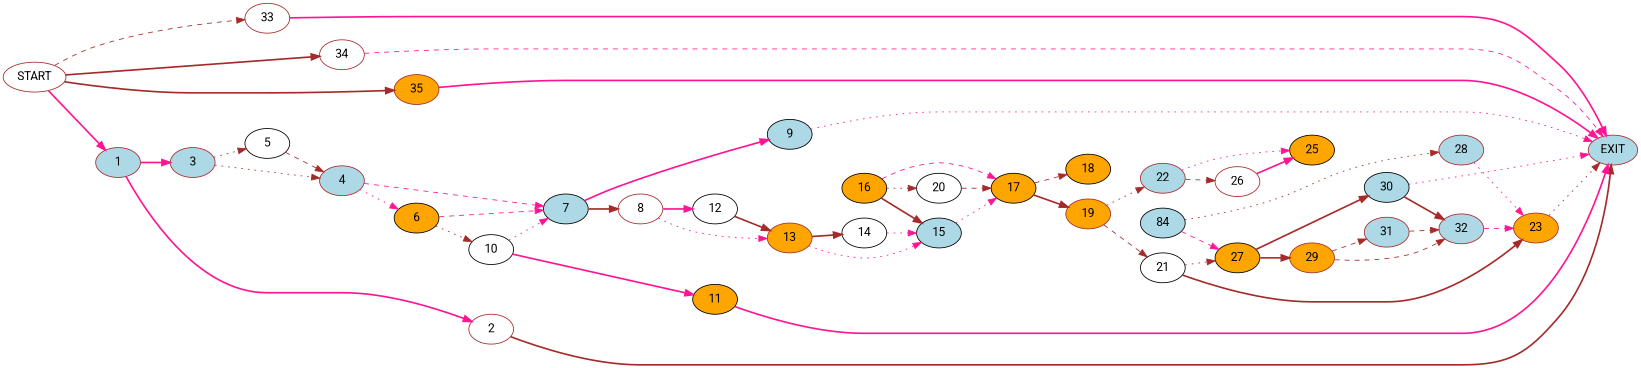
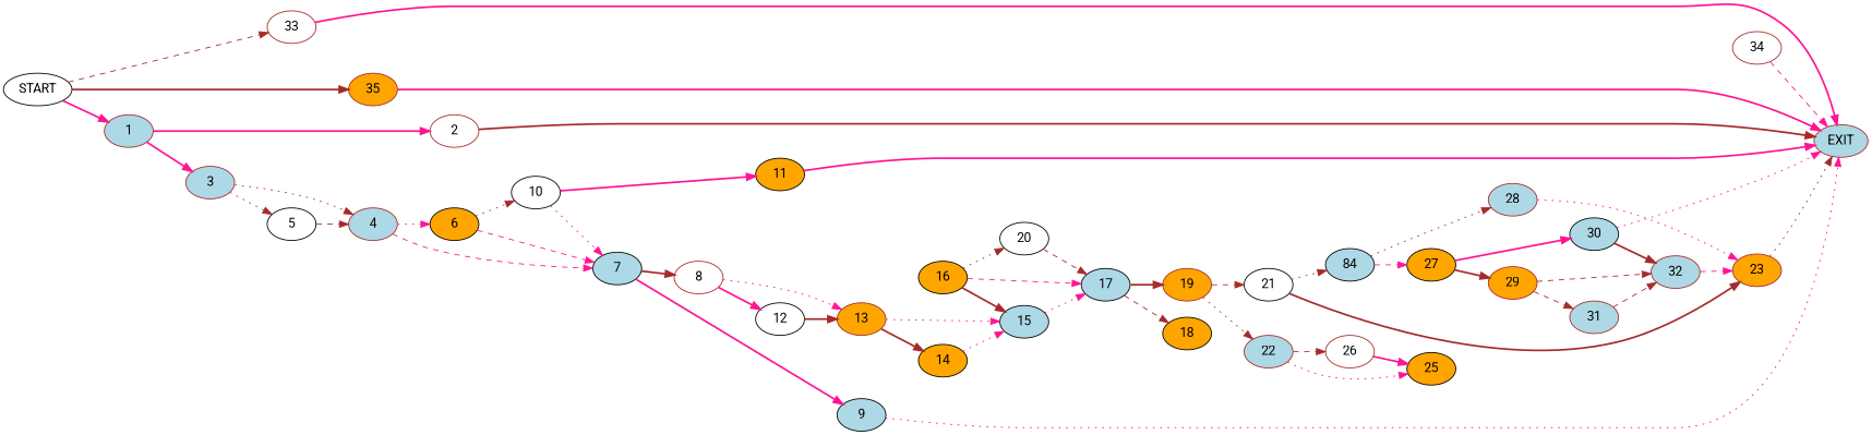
  digraph {
    fontname=Roboto
    rankdir=LR
    node [color=black fillcolor=lightblue fontname=Roboto style=filled]
    edge [color=brown fontname=Roboto style=bold]
-   n1 [color=brown fillcolor=white label=START]
+   n1 [fillcolor=white label=START]
    1 [color=brown]
    33 [color=brown fillcolor=white]
    34 [color=brown fillcolor=white]
    35 [color=brown fillcolor=orange]
    2 [color=brown fillcolor=white]
    3 [color=brown]
    n8 [color=brown label=EXIT]
    4 [color=brown]
    5 [fillcolor=white]
    6 [fillcolor=orange]
    7
    10 [fillcolor=white]
    8 [color=brown fillcolor=white]
    9
    11 [fillcolor=orange]
    12 [fillcolor=white]
    13 [color=brown fillcolor=orange]
-   14 [fillcolor=white]
+   14 [fillcolor=orange]
    15
-   17 [fillcolor=orange]
+   17
    16 [fillcolor=orange]
    20 [fillcolor=white]
    18 [fillcolor=orange]
    19 [color=brown fillcolor=orange]
    21 [fillcolor=white]
    22 [color=brown]
    23 [color=brown fillcolor=orange]
    n29 [label=84]
    25 [fillcolor=orange]
    26 [color=brown fillcolor=white]
    27 [fillcolor=orange]
    28 [color=brown]
    29 [color=brown fillcolor=orange]
    30
    31 [color=brown]
    32 [color=brown]
    n1 -> 1 [color=deeppink]
    n1 -> 33 [style=dashed]
-   n1 -> 34
    n1 -> 35
    1 -> 2 [color=deeppink]
    1 -> 3 [color=deeppink]
    33 -> n8 [color=deeppink]
    34 -> n8 [color=deeppink style=dashed]
    35 -> n8 [color=deeppink]
    2 -> n8
    3 -> 4 [style=dotted]
    3 -> 5 [style=dotted]
    4 -> 6 [color=deeppink style=dotted]
    4 -> 7 [color=deeppink style=dashed]
    5 -> 4 [style=dashed]
    6 -> 7 [color=deeppink style=dashed]
    6 -> 10 [style=dotted]
    7 -> 8
    7 -> 9 [color=deeppink]
    10 -> 7 [color=deeppink style=dotted]
    10 -> 11 [color=deeppink]
    8 -> 12 [color=deeppink]
    8 -> 13 [color=deeppink style=dotted]
    9 -> n8 [color=deeppink style=dotted]
    11 -> n8 [color=deeppink]
    12 -> 13
    13 -> 14
    13 -> 15 [color=deeppink style=dotted]
    14 -> 15 [color=deeppink style=dotted]
    15 -> 17 [color=deeppink style=dotted]
    17 -> 18 [style=dashed]
    17 -> 19
    16 -> 15
    16 -> 17 [color=deeppink style=dashed]
    16 -> 20 [style=dotted]
    20 -> 17 [style=dashed]
    19 -> 21 [style=dashed]
    19 -> 22 [style=dotted]
    21 -> 23
-   21 -> 27 [style=dotted]
+   21 -> n29 [style=dotted]
    22 -> 25 [color=deeppink style=dotted]
    22 -> 26 [style=dashed]
    23 -> n8 [style=dotted]
    n29 -> 27 [color=deeppink style=dashed]
    n29 -> 28 [style=dotted]
    26 -> 25 [color=deeppink]
    27 -> 29
-   27 -> 30
+   27 -> 30 [color=deeppink]
    28 -> 23 [color=deeppink style=dotted]
    29 -> 31 [style=dashed]
    29 -> 32 [style=dashed]
    30 -> n8 [color=deeppink style=dotted]
    30 -> 32
    31 -> 32 [style=dashed]
    32 -> 23 [color=deeppink style=dashed]
  }
